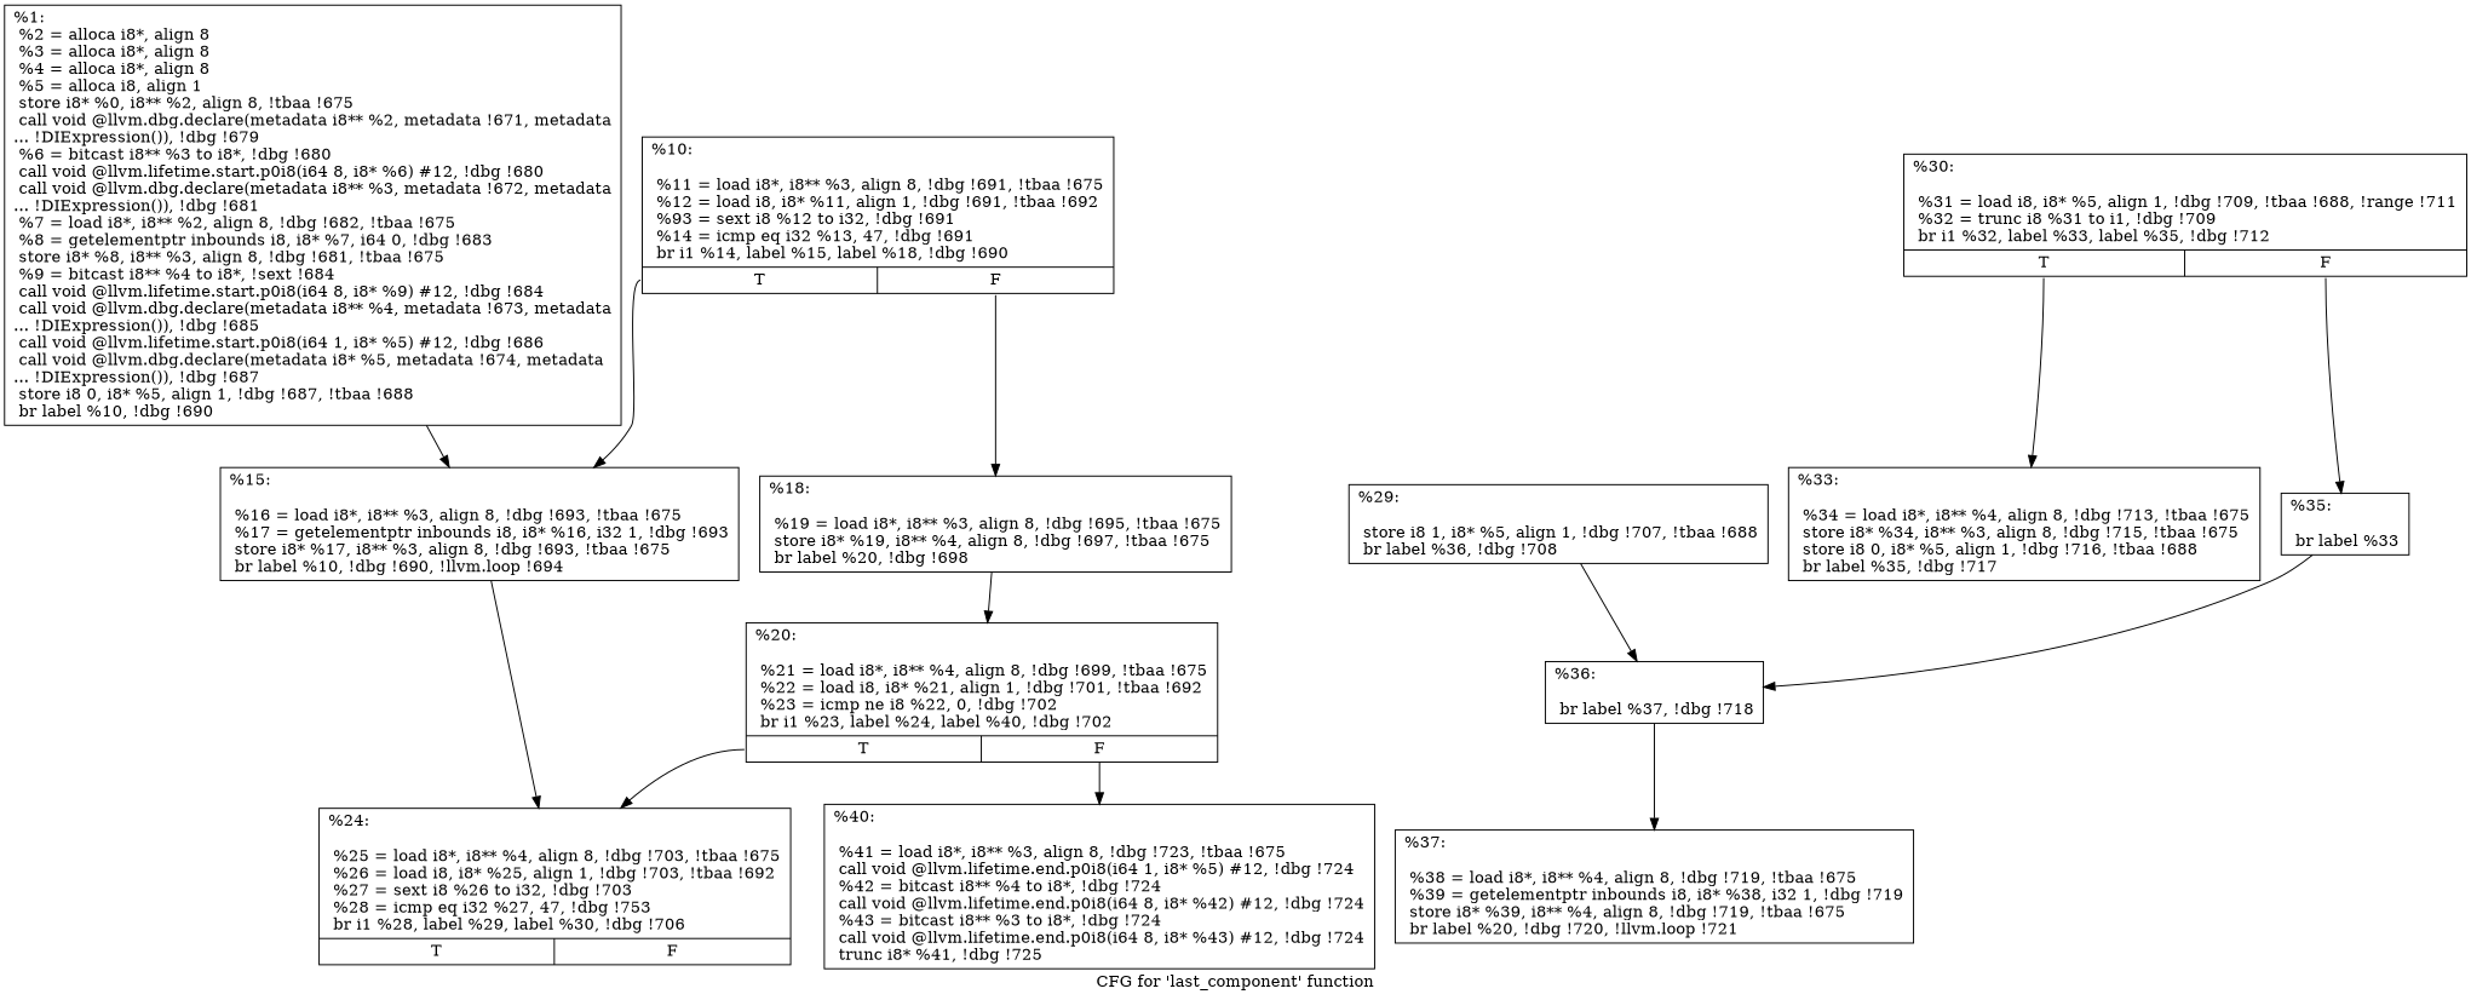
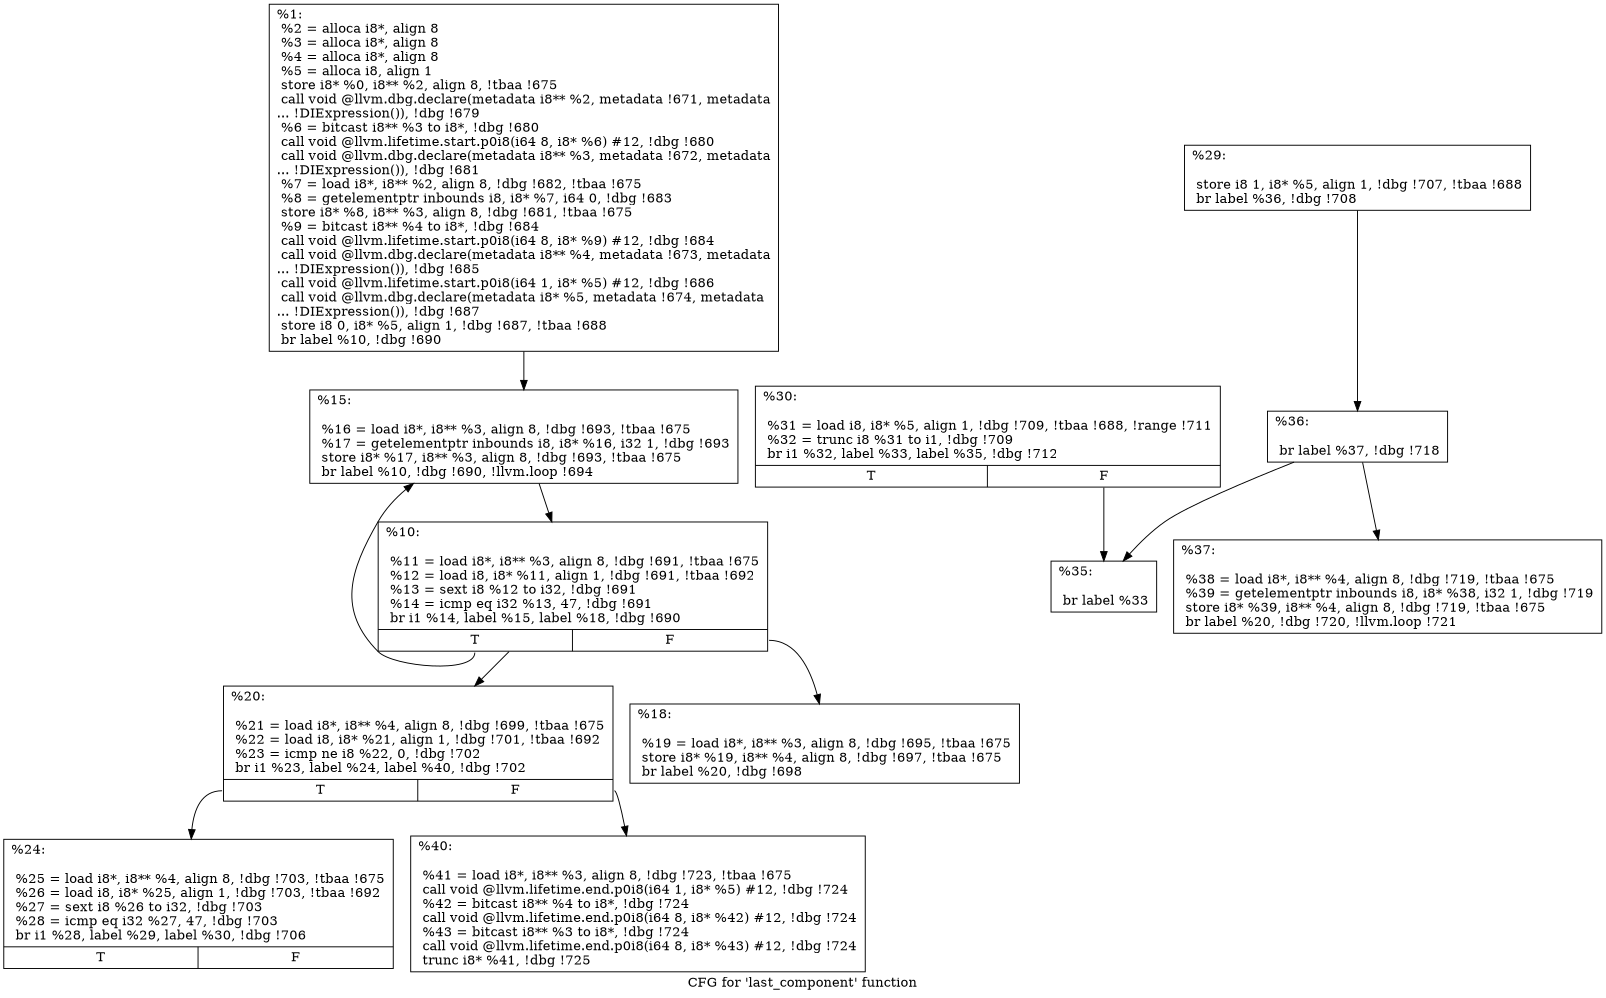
  digraph {
    label="CFG for 'last_component' function"
    node [shape=record]
-   n1 [label="{%1:\l  %2 = alloca i8*, align 8\l  %3 = alloca i8*, align 8\l  %4 = alloca i8*, align 8\l  %5 = alloca i8, align 1\l  store i8* %0, i8** %2, align 8, !tbaa !675\l  call void @llvm.dbg.declare(metadata i8** %2, metadata !671, metadata\l... !DIExpression()), !dbg !679\l  %6 = bitcast i8** %3 to i8*, !dbg !680\l  call void @llvm.lifetime.start.p0i8(i64 8, i8* %6) #12, !dbg !680\l  call void @llvm.dbg.declare(metadata i8** %3, metadata !672, metadata\l... !DIExpression()), !dbg !681\l  %7 = load i8*, i8** %2, align 8, !dbg !682, !tbaa !675\l  %8 = getelementptr inbounds i8, i8* %7, i64 0, !dbg !683\l  store i8* %8, i8** %3, align 8, !dbg !681, !tbaa !675\l  %9 = bitcast i8** %4 to i8*, !sext !684\l  call void @llvm.lifetime.start.p0i8(i64 8, i8* %9) #12, !dbg !684\l  call void @llvm.dbg.declare(metadata i8** %4, metadata !673, metadata\l... !DIExpression()), !dbg !685\l  call void @llvm.lifetime.start.p0i8(i64 1, i8* %5) #12, !dbg !686\l  call void @llvm.dbg.declare(metadata i8* %5, metadata !674, metadata\l... !DIExpression()), !dbg !687\l  store i8 0, i8* %5, align 1, !dbg !687, !tbaa !688\l  br label %10, !dbg !690\l}"]
+   n1 [label="{%1:\l  %2 = alloca i8*, align 8\l  %3 = alloca i8*, align 8\l  %4 = alloca i8*, align 8\l  %5 = alloca i8, align 1\l  store i8* %0, i8** %2, align 8, !tbaa !675\l  call void @llvm.dbg.declare(metadata i8** %2, metadata !671, metadata\l... !DIExpression()), !dbg !679\l  %6 = bitcast i8** %3 to i8*, !dbg !680\l  call void @llvm.lifetime.start.p0i8(i64 8, i8* %6) #12, !dbg !680\l  call void @llvm.dbg.declare(metadata i8** %3, metadata !672, metadata\l... !DIExpression()), !dbg !681\l  %7 = load i8*, i8** %2, align 8, !dbg !682, !tbaa !675\l  %8 = getelementptr inbounds i8, i8* %7, i64 0, !dbg !683\l  store i8* %8, i8** %3, align 8, !dbg !681, !tbaa !675\l  %9 = bitcast i8** %4 to i8*, !dbg !684\l  call void @llvm.lifetime.start.p0i8(i64 8, i8* %9) #12, !dbg !684\l  call void @llvm.dbg.declare(metadata i8** %4, metadata !673, metadata\l... !DIExpression()), !dbg !685\l  call void @llvm.lifetime.start.p0i8(i64 1, i8* %5) #12, !dbg !686\l  call void @llvm.dbg.declare(metadata i8* %5, metadata !674, metadata\l... !DIExpression()), !dbg !687\l  store i8 0, i8* %5, align 1, !dbg !687, !tbaa !688\l  br label %10, !dbg !690\l}"]
    n2 [label="{%15:\l\l  %16 = load i8*, i8** %3, align 8, !dbg !693, !tbaa !675\l  %17 = getelementptr inbounds i8, i8* %16, i32 1, !dbg !693\l  store i8* %17, i8** %3, align 8, !dbg !693, !tbaa !675\l  br label %10, !dbg !690, !llvm.loop !694\l}"]
-   n3 [label="{%10:\l\l  %11 = load i8*, i8** %3, align 8, !dbg !691, !tbaa !675\l  %12 = load i8, i8* %11, align 1, !dbg !691, !tbaa !692\l  %93 = sext i8 %12 to i32, !dbg !691\l  %14 = icmp eq i32 %13, 47, !dbg !691\l  br i1 %14, label %15, label %18, !dbg !690\l|{<s0>T|<s1>F}}"]
+   n3 [label="{%10:\l\l  %11 = load i8*, i8** %3, align 8, !dbg !691, !tbaa !675\l  %12 = load i8, i8* %11, align 1, !dbg !691, !tbaa !692\l  %13 = sext i8 %12 to i32, !dbg !691\l  %14 = icmp eq i32 %13, 47, !dbg !691\l  br i1 %14, label %15, label %18, !dbg !690\l|{<s0>T|<s1>F}}"]
    n4 [label="{%18:\l\l  %19 = load i8*, i8** %3, align 8, !dbg !695, !tbaa !675\l  store i8* %19, i8** %4, align 8, !dbg !697, !tbaa !675\l  br label %20, !dbg !698\l}"]
    n5 [label="{%20:\l\l  %21 = load i8*, i8** %4, align 8, !dbg !699, !tbaa !675\l  %22 = load i8, i8* %21, align 1, !dbg !701, !tbaa !692\l  %23 = icmp ne i8 %22, 0, !dbg !702\l  br i1 %23, label %24, label %40, !dbg !702\l|{<s0>T|<s1>F}}"]
-   n6 [label="{%24:\l\l  %25 = load i8*, i8** %4, align 8, !dbg !703, !tbaa !675\l  %26 = load i8, i8* %25, align 1, !dbg !703, !tbaa !692\l  %27 = sext i8 %26 to i32, !dbg !703\l  %28 = icmp eq i32 %27, 47, !dbg !753\l  br i1 %28, label %29, label %30, !dbg !706\l|{<s0>T|<s1>F}}"]
+   n6 [label="{%24:\l\l  %25 = load i8*, i8** %4, align 8, !dbg !703, !tbaa !675\l  %26 = load i8, i8* %25, align 1, !dbg !703, !tbaa !692\l  %27 = sext i8 %26 to i32, !dbg !703\l  %28 = icmp eq i32 %27, 47, !dbg !703\l  br i1 %28, label %29, label %30, !dbg !706\l|{<s0>T|<s1>F}}"]
    n7 [label="{%40:\l\l  %41 = load i8*, i8** %3, align 8, !dbg !723, !tbaa !675\l  call void @llvm.lifetime.end.p0i8(i64 1, i8* %5) #12, !dbg !724\l  %42 = bitcast i8** %4 to i8*, !dbg !724\l  call void @llvm.lifetime.end.p0i8(i64 8, i8* %42) #12, !dbg !724\l  %43 = bitcast i8** %3 to i8*, !dbg !724\l  call void @llvm.lifetime.end.p0i8(i64 8, i8* %43) #12, !dbg !724\l  trunc i8* %41, !dbg !725\l}"]
    n8 [label="{%29:\l\l  store i8 1, i8* %5, align 1, !dbg !707, !tbaa !688\l  br label %36, !dbg !708\l}"]
    n9 [label="{%36:\l\l  br label %37, !dbg !718\l}"]
    n10 [label="{%30:\l\l  %31 = load i8, i8* %5, align 1, !dbg !709, !tbaa !688, !range !711\l  %32 = trunc i8 %31 to i1, !dbg !709\l  br i1 %32, label %33, label %35, !dbg !712\l|{<s0>T|<s1>F}}"]
-   n11 [label="{%33:\l\l  %34 = load i8*, i8** %4, align 8, !dbg !713, !tbaa !675\l  store i8* %34, i8** %3, align 8, !dbg !715, !tbaa !675\l  store i8 0, i8* %5, align 1, !dbg !716, !tbaa !688\l  br label %35, !dbg !717\l}"]
    n12 [label="{%35:\l\l  br label %33\l}"]
    n13 [label="{%37:\l\l  %38 = load i8*, i8** %4, align 8, !dbg !719, !tbaa !675\l  %39 = getelementptr inbounds i8, i8* %38, i32 1, !dbg !719\l  store i8* %39, i8** %4, align 8, !dbg !719, !tbaa !675\l  br label %20, !dbg !720, !llvm.loop !721\l}"]
    n1 -> n2
-   n2 -> n6
+   n2 -> n3
    n3 -> n2 [tailport=s0]
    n3 -> n4 [tailport=s1]
-   n4 -> n5
+   n3 -> n5
    n5 -> n6 [tailport=s0]
    n5 -> n7 [tailport=s1]
    n8 -> n9
    n9 -> n13
-   n10 -> n11 [tailport=s0]
    n10 -> n12 [tailport=s1]
-   n12 -> n9
+   n9 -> n12
  }
